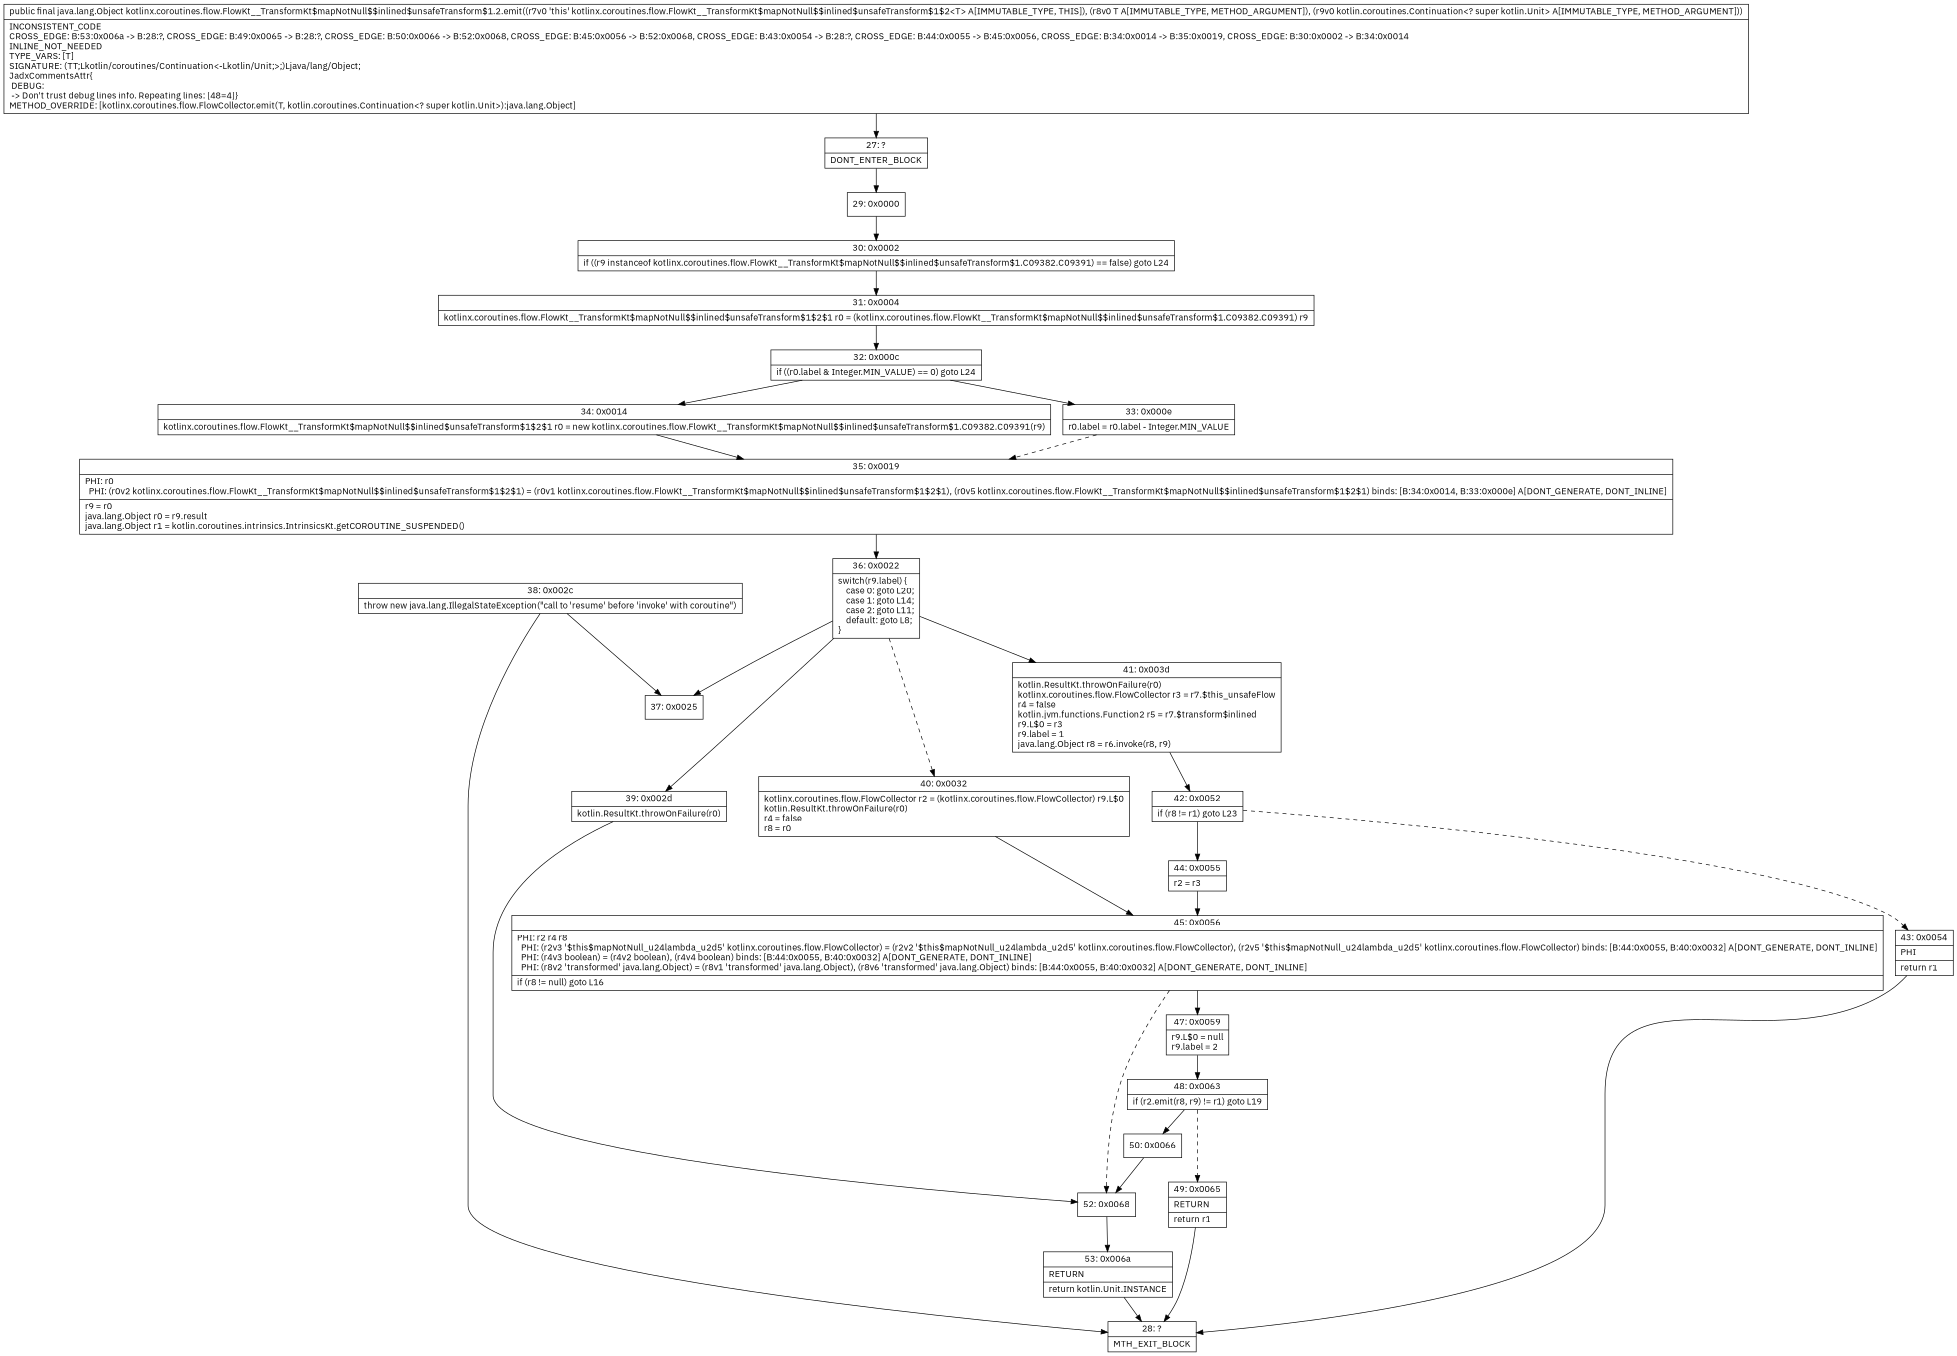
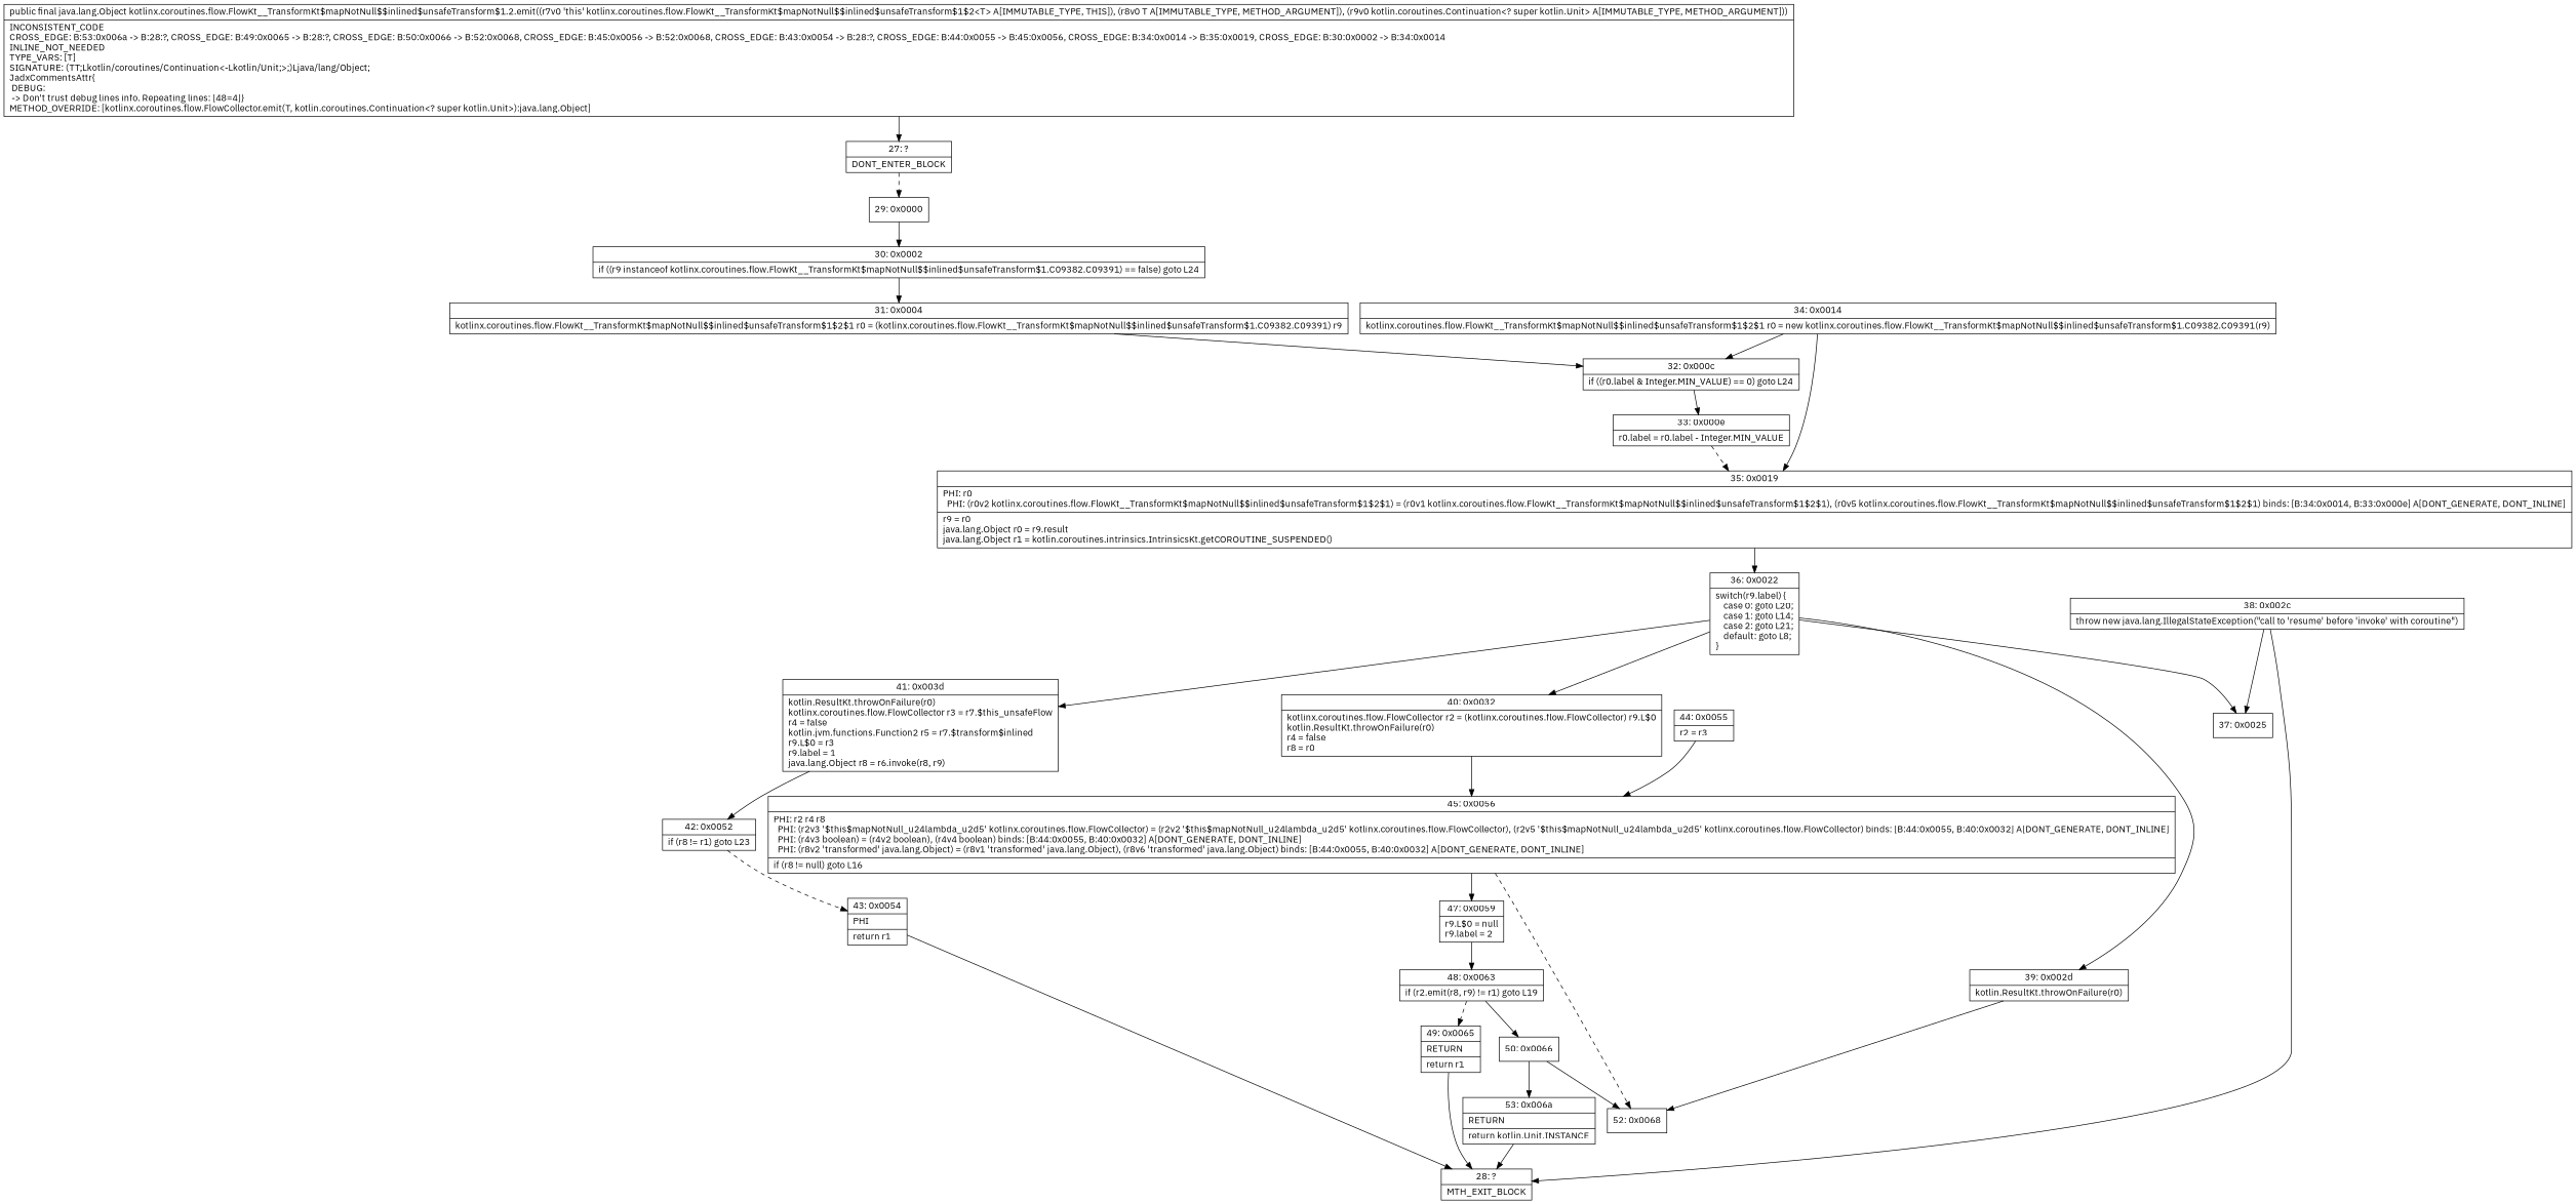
  digraph {
    fontname="IBM Plex Sans"
    node [fontname="IBM Plex Sans" shape=record]
    edge [fontname="IBM Plex Sans"]
    n1 [label="{27\:\ ?|DONT_ENTER_BLOCK\l}"]
    n2 [label="{29\:\ 0x0000}"]
    n3 [label="{30\:\ 0x0002|if ((r9 instanceof kotlinx.coroutines.flow.FlowKt__TransformKt$mapNotNull$$inlined$unsafeTransform$1.C09382.C09391) == false) goto L24\l}"]
    n4 [label="{31\:\ 0x0004|kotlinx.coroutines.flow.FlowKt__TransformKt$mapNotNull$$inlined$unsafeTransform$1$2$1 r0 = (kotlinx.coroutines.flow.FlowKt__TransformKt$mapNotNull$$inlined$unsafeTransform$1.C09382.C09391) r9\l}"]
    n5 [label="{32\:\ 0x000c|if ((r0.label & Integer.MIN_VALUE) == 0) goto L24\l}"]
    n6 [label="{34\:\ 0x0014|kotlinx.coroutines.flow.FlowKt__TransformKt$mapNotNull$$inlined$unsafeTransform$1$2$1 r0 = new kotlinx.coroutines.flow.FlowKt__TransformKt$mapNotNull$$inlined$unsafeTransform$1.C09382.C09391(r9)\l}"]
    n7 [label="{35\:\ 0x0019|PHI: r0 \l  PHI: (r0v2 kotlinx.coroutines.flow.FlowKt__TransformKt$mapNotNull$$inlined$unsafeTransform$1$2$1) = (r0v1 kotlinx.coroutines.flow.FlowKt__TransformKt$mapNotNull$$inlined$unsafeTransform$1$2$1), (r0v5 kotlinx.coroutines.flow.FlowKt__TransformKt$mapNotNull$$inlined$unsafeTransform$1$2$1) binds: [B:34:0x0014, B:33:0x000e] A[DONT_GENERATE, DONT_INLINE]\l|r9 = r0\ljava.lang.Object r0 = r9.result\ljava.lang.Object r1 = kotlin.coroutines.intrinsics.IntrinsicsKt.getCOROUTINE_SUSPENDED()\l}"]
    n8 [label="{33\:\ 0x000e|r0.label = r0.label \- Integer.MIN_VALUE\l}"]
-   n9 [label="{36\:\ 0x0022|switch(r9.label) \{\l    case 0: goto L20;\l    case 1: goto L14;\l    case 2: goto L11;\l    default: goto L8;\l\}\l}"]
+   n9 [label="{36\:\ 0x0022|switch(r9.label) \{\l    case 0: goto L20;\l    case 1: goto L14;\l    case 2: goto L21;\l    default: goto L8;\l\}\l}"]
    n10 [label="{37\:\ 0x0025}"]
    n11 [label="{39\:\ 0x002d|kotlin.ResultKt.throwOnFailure(r0)\l}"]
    n12 [label="{40\:\ 0x0032|kotlinx.coroutines.flow.FlowCollector r2 = (kotlinx.coroutines.flow.FlowCollector) r9.L$0\lkotlin.ResultKt.throwOnFailure(r0)\lr4 = false\lr8 = r0\l}"]
    n13 [label="{41\:\ 0x003d|kotlin.ResultKt.throwOnFailure(r0)\lkotlinx.coroutines.flow.FlowCollector r3 = r7.$this_unsafeFlow\lr4 = false\lkotlin.jvm.functions.Function2 r5 = r7.$transform$inlined\lr9.L$0 = r3\lr9.label = 1\ljava.lang.Object r8 = r6.invoke(r8, r9)\l}"]
    n14 [label="{52\:\ 0x0068}"]
    n15 [label="{45\:\ 0x0056|PHI: r2 r4 r8 \l  PHI: (r2v3 '$this$mapNotNull_u24lambda_u2d5' kotlinx.coroutines.flow.FlowCollector) = (r2v2 '$this$mapNotNull_u24lambda_u2d5' kotlinx.coroutines.flow.FlowCollector), (r2v5 '$this$mapNotNull_u24lambda_u2d5' kotlinx.coroutines.flow.FlowCollector) binds: [B:44:0x0055, B:40:0x0032] A[DONT_GENERATE, DONT_INLINE]\l  PHI: (r4v3 boolean) = (r4v2 boolean), (r4v4 boolean) binds: [B:44:0x0055, B:40:0x0032] A[DONT_GENERATE, DONT_INLINE]\l  PHI: (r8v2 'transformed' java.lang.Object) = (r8v1 'transformed' java.lang.Object), (r8v6 'transformed' java.lang.Object) binds: [B:44:0x0055, B:40:0x0032] A[DONT_GENERATE, DONT_INLINE]\l|if (r8 != null) goto L16\l}"]
    n16 [label="{42\:\ 0x0052|if (r8 != r1) goto L23\l}"]
    n17 [label="{38\:\ 0x002c|throw new java.lang.IllegalStateException(\"call to 'resume' before 'invoke' with coroutine\")\l}"]
    n18 [label="{28\:\ ?|MTH_EXIT_BLOCK\l}"]
    n19 [label="{53\:\ 0x006a|RETURN\l|return kotlin.Unit.INSTANCE\l}"]
    n20 [label="{47\:\ 0x0059|r9.L$0 = null\lr9.label = 2\l}"]
    n21 [label="{48\:\ 0x0063|if (r2.emit(r8, r9) != r1) goto L19\l}"]
    n22 [label="{49\:\ 0x0065|RETURN\l|return r1\l}"]
    n23 [label="{50\:\ 0x0066}"]
    n24 [label="{43\:\ 0x0054|PHI\l|return r1\l}"]
    n25 [label="{44\:\ 0x0055|r2 = r3\l}"]
    n26 [label="{public final java.lang.Object kotlinx.coroutines.flow.FlowKt__TransformKt$mapNotNull$$inlined$unsafeTransform$1.2.emit((r7v0 'this' kotlinx.coroutines.flow.FlowKt__TransformKt$mapNotNull$$inlined$unsafeTransform$1$2\<T\> A[IMMUTABLE_TYPE, THIS]), (r8v0 T A[IMMUTABLE_TYPE, METHOD_ARGUMENT]), (r9v0 kotlin.coroutines.Continuation\<? super kotlin.Unit\> A[IMMUTABLE_TYPE, METHOD_ARGUMENT]))  | INCONSISTENT_CODE\lCROSS_EDGE: B:53:0x006a \-\> B:28:?, CROSS_EDGE: B:49:0x0065 \-\> B:28:?, CROSS_EDGE: B:50:0x0066 \-\> B:52:0x0068, CROSS_EDGE: B:45:0x0056 \-\> B:52:0x0068, CROSS_EDGE: B:43:0x0054 \-\> B:28:?, CROSS_EDGE: B:44:0x0055 \-\> B:45:0x0056, CROSS_EDGE: B:34:0x0014 \-\> B:35:0x0019, CROSS_EDGE: B:30:0x0002 \-\> B:34:0x0014\lINLINE_NOT_NEEDED\lTYPE_VARS: [T]\lSIGNATURE: (TT;Lkotlin\/coroutines\/Continuation\<\-Lkotlin\/Unit;\>;)Ljava\/lang\/Object;\lJadxCommentsAttr\{\l DEBUG: \l \-\> Don't trust debug lines info. Repeating lines: [48=4]\}\lMETHOD_OVERRIDE: [kotlinx.coroutines.flow.FlowCollector.emit(T, kotlin.coroutines.Continuation\<? super kotlin.Unit\>):java.lang.Object]\l}"]
-   n1 -> n2
+   n1 -> n2 [style=dashed]
    n2 -> n3
    n3 -> n4 [style=solid]
    n4 -> n5
-   n5 -> n6
+   n6 -> n5
    n5 -> n8 [style=solid]
    n6 -> n7
    n7 -> n9
    n8 -> n7 [style=dashed]
    n9 -> n10
    n9 -> n11
-   n9 -> n12 [style=dashed]
+   n9 -> n12
    n9 -> n13
    n11 -> n14
    n12 -> n15
    n13 -> n16
-   n14 -> n19
+   n23 -> n19
    n15 -> n14 [style=dashed]
    n15 -> n20
    n16 -> n24 [style=dashed]
-   n16 -> n25
    n17 -> n10
    n17 -> n18
    n19 -> n18
    n20 -> n21
    n21 -> n22 [style=dashed]
    n21 -> n23
    n22 -> n18
    n23 -> n14
    n24 -> n18
    n25 -> n15
    n26 -> n1
  }
